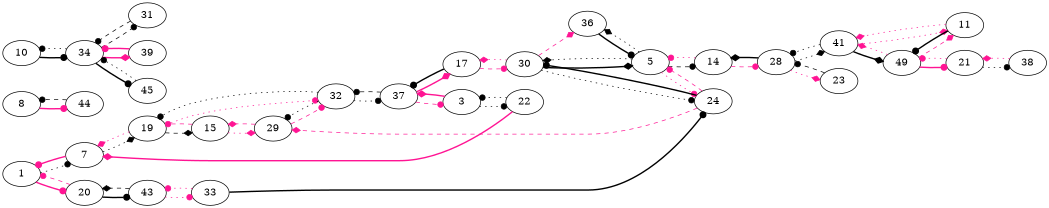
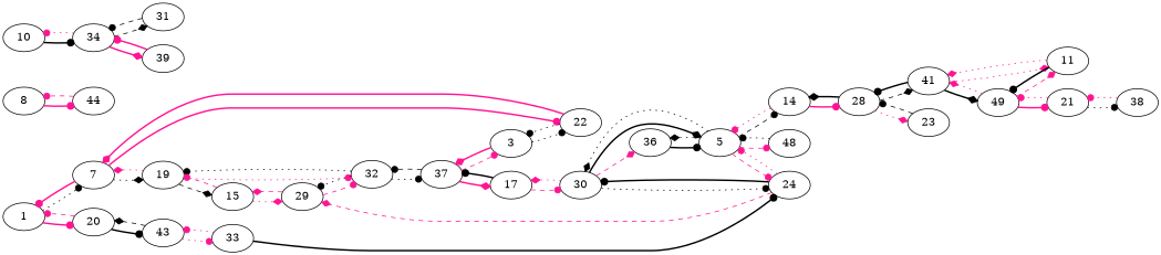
  digraph {
    rankdir=LR
    edge [arrowhead=dot color=deeppink style=dotted]
    1
    7
    20
    22
    n5 [label=19]
    43
    3
    32
    15
    33
    37
    17
    29
    30
    5
    14
    24
    36
+   48
    28
    41
    23
    8
    44
    10
    34
    31
    39
-   45
    11
    49
    21
    38
    1 -> 7 [color=black]
    1 -> 20 [style=bold]
    7 -> 1 [style=bold]
+   7 -> 22 [style=bold]
    7 -> n5 [arrowhead=diamond color=black]
    20 -> 1 [style=dashed]
    20 -> 43 [color=black style=bold]
    22 -> 7 [arrowhead=diamond style=bold]
    22 -> 3 [color=black]
    n5 -> 7 [arrowhead=diamond]
    n5 -> 32
    n5 -> 15 [arrowhead=diamond color=black style=dashed]
    43 -> 20 [arrowhead=diamond color=black style=dashed]
    43 -> 33
    3 -> 22 [color=black]
    3 -> 37 [arrowhead=diamond style=bold]
    32 -> n5 [color=black]
    32 -> 37 [color=black]
    32 -> 29 [color=black]
    15 -> n5 [style=dashed]
    15 -> 29 [arrowhead=diamond]
    33 -> 43
    33 -> 24 [color=black style=bold]
    37 -> 3 [style=dashed]
    37 -> 32 [color=black style=dashed]
    37 -> 17 [arrowhead=diamond style=bold]
    17 -> 37 [color=black style=bold]
    17 -> 30 [style=dashed]
    29 -> 32 [style=dashed]
    29 -> 15 [arrowhead=diamond style=dashed]
    30 -> 17 [arrowhead=diamond]
    30 -> 5 [arrowhead=diamond color=black style=bold]
    30 -> 24 [color=black]
    30 -> 36 [arrowhead=diamond style=dashed]
    5 -> 30 [arrowhead=diamond color=black]
    5 -> 14 [color=black style=dashed]
-   5 -> 24
+   5 -> 24 [style=dashed]
    5 -> 36 [arrowhead=diamond color=black]
+   5 -> 48 [style=dashed]
    14 -> 5
-   14 -> 28 [style=dashed]
+   14 -> 28 [style=bold]
    24 -> 29 [arrowhead=diamond style=dashed]
    24 -> 30 [color=black style=bold]
-   24 -> 5 [style=dashed]
+   24 -> 5
    36 -> 5 [color=black style=bold]
+   48 -> 5 [color=black]
    28 -> 14 [arrowhead=diamond color=black style=bold]
-   28 -> 41 [arrowhead=diamond color=black]
+   28 -> 41 [arrowhead=diamond color=black style=dashed]
    28 -> 23 [arrowhead=diamond]
-   41 -> 28 [color=black]
+   41 -> 28 [color=black style=bold]
    41 -> 11 [arrowhead=diamond]
    41 -> 49 [arrowhead=diamond color=black style=bold]
    23 -> 28 [color=black style=dashed]
    8 -> 44 [style=bold]
-   44 -> 8 [color=black style=dashed]
+   44 -> 8 [style=dashed]
    10 -> 34 [color=black style=bold]
-   34 -> 10 [color=black]
-   34 -> 31 [color=black style=dashed]
+   34 -> 10
+   34 -> 31 [arrowhead=diamond color=black style=dashed]
    34 -> 39 [arrowhead=diamond style=bold]
-   34 -> 45 [color=black style=bold]
    31 -> 34 [color=black style=dashed]
    39 -> 34 [style=bold]
-   45 -> 34 [color=black]
    11 -> 41 [arrowhead=diamond]
    11 -> 49 [color=black style=bold]
    49 -> 41 [arrowhead=diamond]
    49 -> 11 [arrowhead=diamond style=dashed]
    49 -> 21 [style=bold]
    21 -> 49
    21 -> 38 [color=black]
-   38 -> 21 [arrowhead=diamond]
+   38 -> 21
  }
